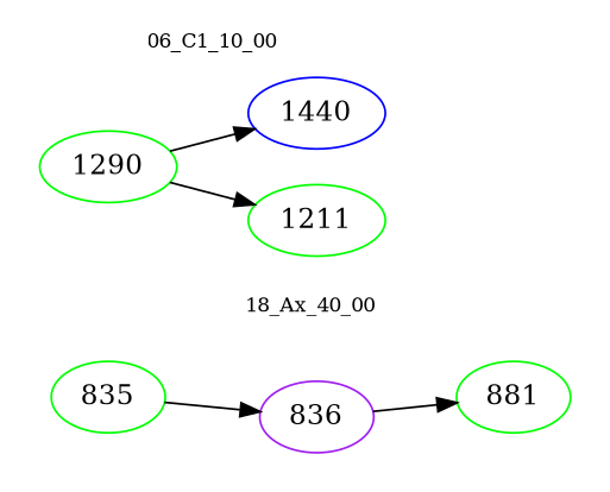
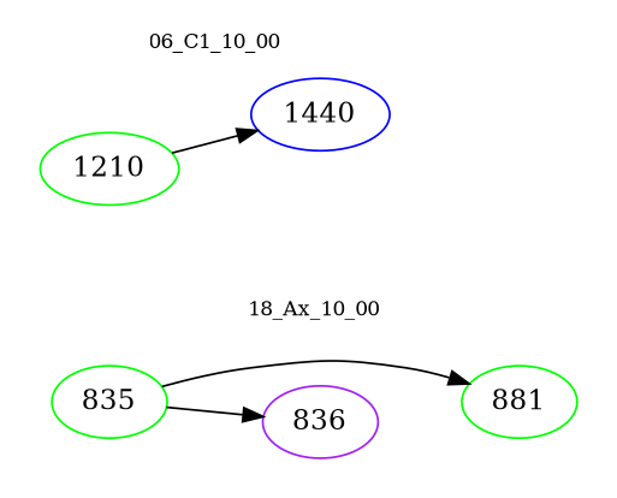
  digraph {
    rankdir=LR
    node [color=green]
    edge [color=black]
    n1 [label=835]
    n2 [color=purple label=836]
    n3 [label=881]
-   n4 [label=1290]
-   n5 [label=1211]
+   n4 [label=1210]
    n6 [color=blue label=1440]
    subgraph cluster_1 {
      color=white
      fontsize=10
-     label="18_Ax_40_00"
+     label="18_Ax_10_00"
      n1
      n2
      n3
    }
    subgraph cluster_2 {
      color=white
      fontsize=10
      label="06_C1_10_00"
      n4
-     n5
      n6
    }
    n1 -> n2
-   n2 -> n3
-   n4 -> n5
+   n1 -> n3
    n4 -> n6
  }
